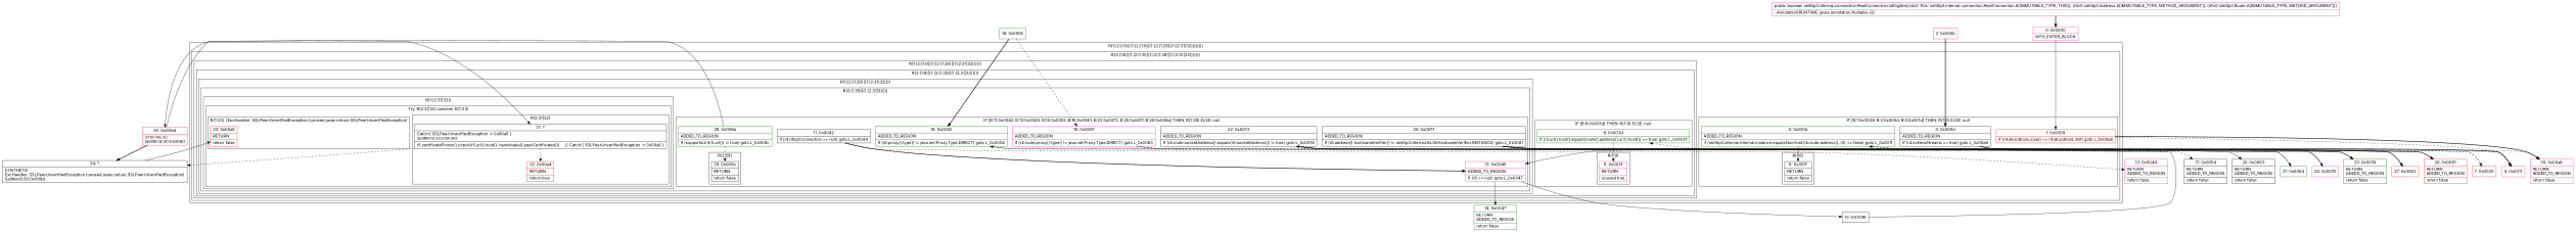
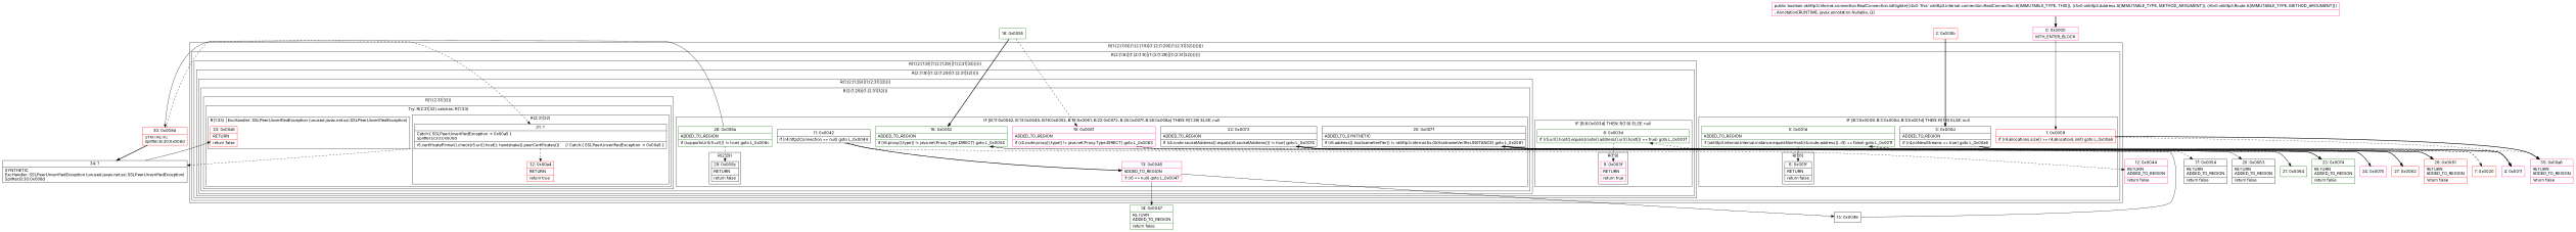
  digraph {
    fontname=Inter
    node [color=black fontname=Inter shape=record]
    edge [fontname=Inter style=dashed]
    n1 [label="{6\:\ 0x001f|RETURN\l|return false\l}"]
    n2 [color=red label="{1\:\ 0x0009|if (r4.allocations.size() \>= r4.allocationLimit) goto L_0x00a6\l}"]
    n3 [label="{3\:\ 0x000d|ADDED_TO_REGION\l|if (r4.noNewStreams == true) goto L_0x00a6\l}"]
    n4 [color=darkgreen label="{5\:\ 0x001d|ADDED_TO_REGION\l|if (okhttp3.internal.Internal.instance.equalsNonHost(r4.route.address(), r5) == false) goto L_0x001f\l}"]
-   n5 [color=deeppink label="{9\:\ 0x003f|RETURN\l|unused true\l}"]
+   n5 [color=deeppink label="{9\:\ 0x003f|RETURN\l|return true\l}"]
    n6 [color=darkgreen label="{8\:\ 0x003d|if (r5.url().host().equals(route().address().url().host()) == true) goto L_0x003f\l}"]
    n7 [label="{29\:\ 0x008c|RETURN\l|return false\l}"]
    n8 [label="{11\:\ 0x0042|if (r4.http2Connection == null) goto L_0x0044\l}"]
    n9 [color=deeppink label="{13\:\ 0x0045|ADDED_TO_REGION\l|if (r6 == null) goto L_0x0047\l}"]
    n10 [color=darkgreen label="{16\:\ 0x0052|ADDED_TO_REGION\l|if (r6.proxy().type() != java.net.Proxy.Type.DIRECT) goto L_0x0054\l}"]
    n11 [color=deeppink label="{19\:\ 0x0061|ADDED_TO_REGION\l|if (r4.route.proxy().type() != java.net.Proxy.Type.DIRECT) goto L_0x0063\l}"]
    n12 [label="{22\:\ 0x0072|ADDED_TO_REGION\l|if (r4.route.socketAddress().equals(r6.socketAddress()) != true) goto L_0x0074\l}"]
-   n13 [label="{25\:\ 0x007f|ADDED_TO_REGION\l|if (r6.address().hostnameVerifier() != okhttp3.internal.tls.OkHostnameVerifier.INSTANCE) goto L_0x0081\l}"]
+   n13 [label="{25\:\ 0x007f|ADDED_TO_SYNTHETIC\l|if (r6.address().hostnameVerifier() != okhttp3.internal.tls.OkHostnameVerifier.INSTANCE) goto L_0x0081\l}"]
    n14 [color=darkgreen label="{28\:\ 0x008a|ADDED_TO_REGION\l|if (supportsUrl(r5.url()) != true) goto L_0x008c\l}"]
    n15 [label="{31\:\ ?|Catch:\{ SSLPeerUnverifiedException \-\> 0x00a5 \}\lSplitter:B:30:0x008d\l|r5.certificatePinner().check(r5.url().host(), handshake().peerCertificates())     \/\/ Catch:\{ SSLPeerUnverifiedException \-\> 0x00a5 \}\l}"]
    n16 [color=red label="{32\:\ 0x00a4|RETURN\l|return true\l}"]
    n17 [color=red label="{33\:\ 0x00a5|RETURN\l|return false\l}"]
    n18 [color=deeppink label="{35\:\ 0x00a6|RETURN\lADDED_TO_REGION\l|return false\l}"]
    n19 [color=deeppink label="{4\:\ 0x0011}"]
    n20 [color=red label="{7\:\ 0x0020}"]
    n21 [color=deeppink label="{12\:\ 0x0044|RETURN\lADDED_TO_REGION\l|return false\l}"]
    n22 [color=darkgreen label="{14\:\ 0x0047|RETURN\lADDED_TO_REGION\l|return false\l}"]
    n23 [label="{15\:\ 0x0048}"]
    n24 [label="{17\:\ 0x0054|RETURN\lADDED_TO_REGION\l|return false\l}"]
    n25 [label="{20\:\ 0x0063|RETURN\lADDED_TO_REGION\l|return false\l}"]
    n26 [color=darkgreen label="{21\:\ 0x0064}"]
    n27 [color=darkgreen label="{23\:\ 0x0074|RETURN\lADDED_TO_REGION\l|return false\l}"]
    n28 [color=deeppink label="{24\:\ 0x0075}"]
    n29 [color=red label="{26\:\ 0x0081|RETURN\lADDED_TO_REGION\l|return false\l}"]
    n30 [color=red label="{27\:\ 0x0082}"]
    n31 [color=red label="{30\:\ 0x008d|SYNTHETIC\lSplitter:B:30:0x008d\l}"]
    n32 [label="{34\:\ ?|SYNTHETIC\lExcHandler: SSLPeerUnverifiedException (unused javax.net.ssl.SSLPeerUnverifiedException)\lSplitter:B:30:0x008d\l}"]
    n33 [color=red label="{2\:\ 0x000b}"]
    n34 [color=darkgreen label="{18\:\ 0x0055}"]
    n35 [color=deeppink label="{0\:\ 0x0000|MTH_ENTER_BLOCK\l}"]
    n36 [color=deeppink label="{public boolean okhttp3.internal.connection.RealConnection.isEligible((r4v0 'this' okhttp3.internal.connection.RealConnection A[IMMUTABLE_TYPE, THIS]), (r5v0 okhttp3.Address A[IMMUTABLE_TYPE, METHOD_ARGUMENT]), (r6v0 okhttp3.Route A[IMMUTABLE_TYPE, METHOD_ARGUMENT]))  | , Annotation[RUNTIME, javax.annotation.Nullable, \{\}]\l}"]
    subgraph cluster_1 {
      label="R(1:(2:(1:6)|(1:(2:(1:9)|(1:(2:(1:29)|(1:(2:31|32))))))))"
      subgraph cluster_2 {
        label="R(2:(1:6)|(1:(2:(1:9)|(1:(2:(1:29)|(1:(2:31|32)))))))"
        subgraph cluster_3 {
          label="IF [B:1:0x0009, B:3:0x000d, B:5:0x001d] THEN: R(1:6) ELSE: null"
          n2
          n3
          n4
          subgraph cluster_4 {
            label="R(1:6)"
            n1
          }
        }
        subgraph cluster_5 {
          label="R(1:(2:(1:9)|(1:(2:(1:29)|(1:(2:31|32))))))"
          subgraph cluster_6 {
            label="R(2:(1:9)|(1:(2:(1:29)|(1:(2:31|32)))))"
            subgraph cluster_7 {
              label="IF [B:8:0x003d] THEN: R(1:9) ELSE: null"
              n6
              subgraph cluster_8 {
                label="R(1:9)"
                n5
              }
            }
            subgraph cluster_9 {
              label="R(1:(2:(1:29)|(1:(2:31|32))))"
              subgraph cluster_10 {
                label="R(2:(1:29)|(1:(2:31|32)))"
                subgraph cluster_11 {
                  label="IF [B:11:0x0042, B:13:0x0045, B:16:0x0052, B:19:0x0061, B:22:0x0072, B:25:0x007f, B:28:0x008a] THEN: R(1:29) ELSE: null"
                  n8
                  n9
                  n10
                  n11
                  n12
                  n13
                  n14
                  subgraph cluster_12 {
                    label="R(2:29)"
                    n7
                  }
                }
                subgraph cluster_13 {
                  label="R(1:(2:31|32))"
                  subgraph cluster_14 {
                    label="Try: R(2:31|32) catches: R(1:33)"
                    subgraph cluster_15 {
                      label="R(2:31|32)"
                      n15
                      n16
                    }
                    subgraph cluster_16 {
                      label="R(1:33) | ExcHandler: SSLPeerUnverifiedException (unused javax.net.ssl.SSLPeerUnverifiedException)\l"
                      n17
                    }
                  }
                }
              }
            }
          }
        }
      }
    }
    subgraph cluster_17 {
      label="R(1:33) | ExcHandler: SSLPeerUnverifiedException (unused javax.net.ssl.SSLPeerUnverifiedException)\l"
    }
    n2 -> n18 [style=bold]
    n2 -> n19
    n3 -> n18
    n3 -> n19 [style=bold]
    n4 -> n1 [style=solid]
    n4 -> n20
    n6 -> n5
    n8 -> n9 [style=bold]
    n8 -> n21
    n9 -> n22 [style=solid]
    n9 -> n23 [style=solid]
    n10 -> n24
    n11 -> n25 [style=solid]
    n11 -> n26
    n12 -> n27 [style=bold]
    n12 -> n28 [style=solid]
    n13 -> n29 [style=bold]
    n13 -> n30 [style=bold]
    n14 -> n7
    n14 -> n31 [style=solid]
    n15 -> n16
    n15 -> n32
    n19 -> n4
    n20 -> n6
    n23 -> n10 [style=solid]
    n26 -> n12 [style=solid]
-   n28 -> n9 [style=solid]
-   n31 -> n15 [style=solid]
+   n28 -> n13 [style=solid]
+   n31 -> n15
    n31 -> n32 [style=bold]
    n32 -> n17 [style=solid]
    n33 -> n3 [style=bold]
    n34 -> n10 [style=bold]
    n34 -> n11
    n35 -> n2 [style=solid]
    n36 -> n35 [style=bold]
  }
